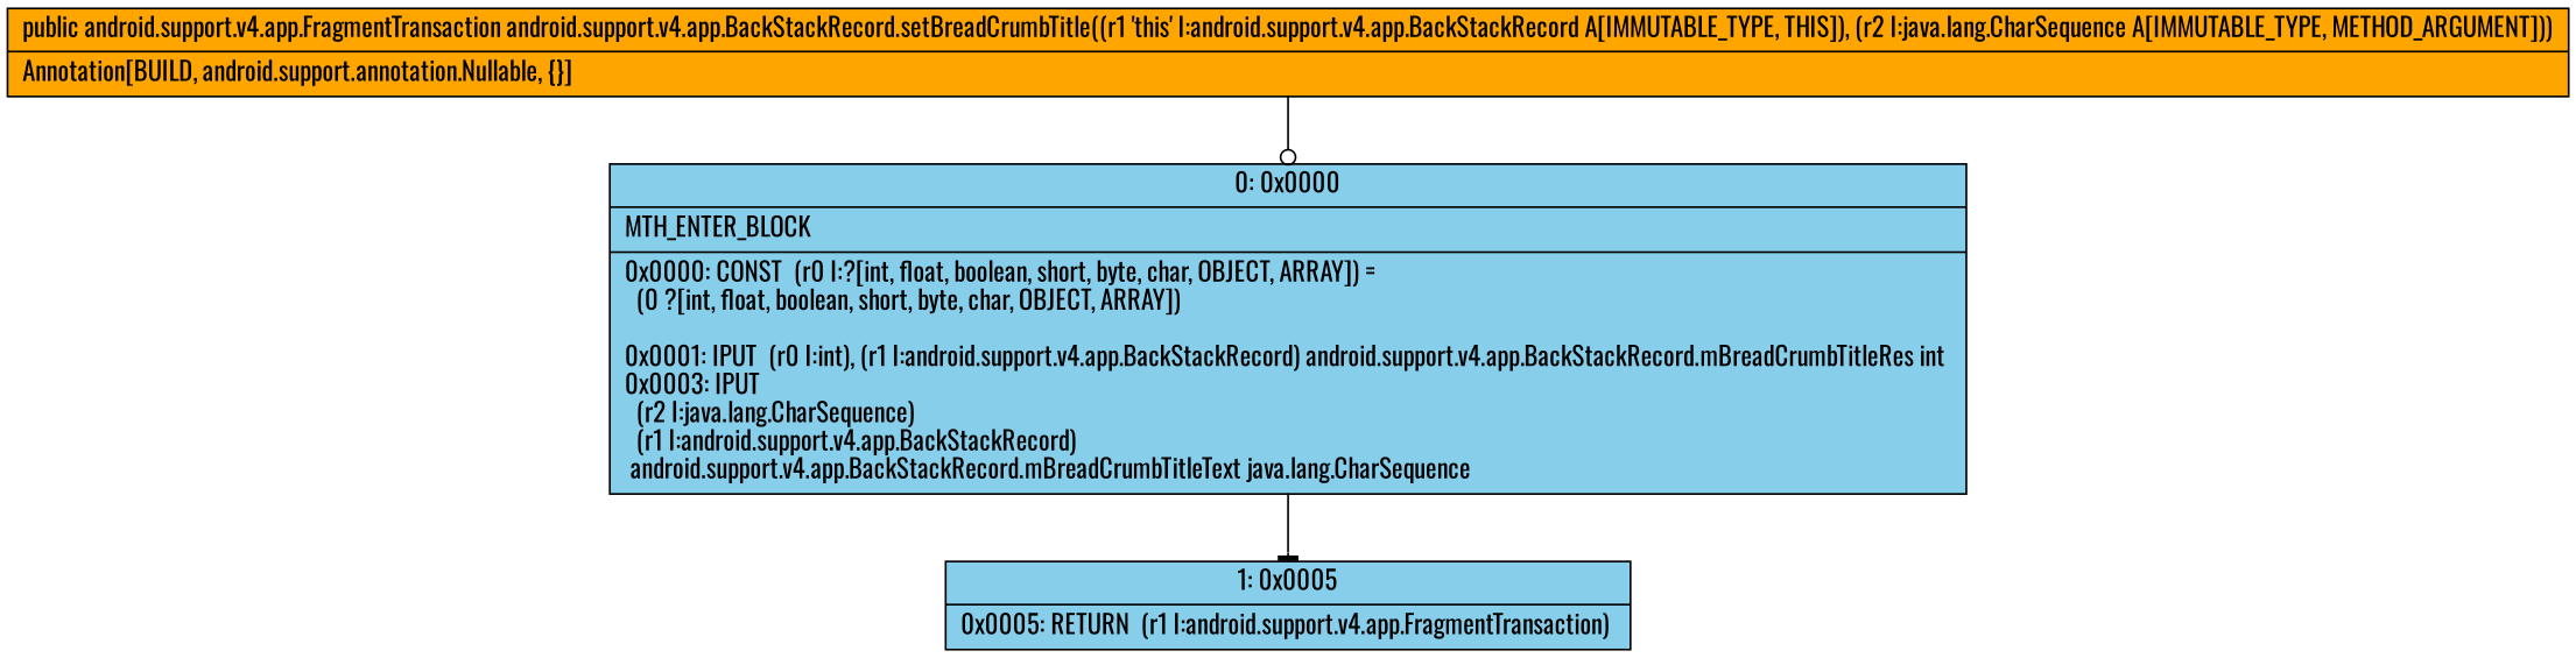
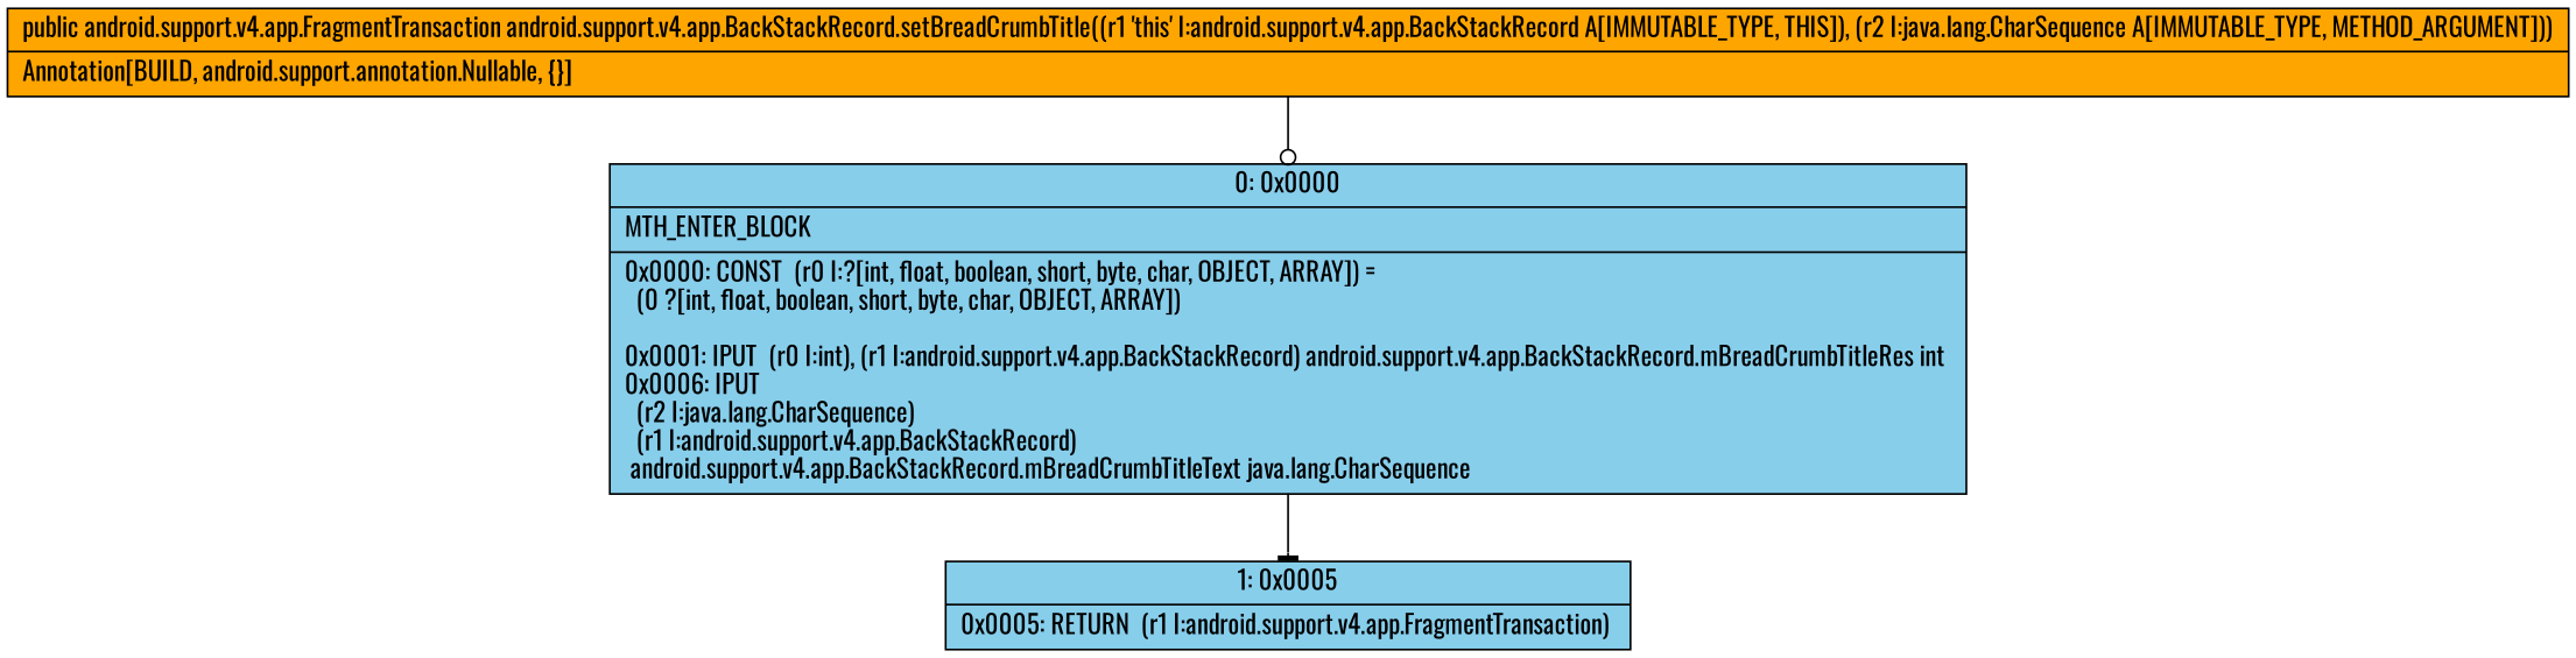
  digraph {
    fontname=Oswald
    node [shape=record style=filled fillcolor=skyblue fontname=Oswald]
    edge [fontname=Oswald]
-   n1 [label="{0\:\ 0x0000|MTH_ENTER_BLOCK\l|0x0000: CONST  (r0 I:?[int, float, boolean, short, byte, char, OBJECT, ARRAY]) = \l  (0 ?[int, float, boolean, short, byte, char, OBJECT, ARRAY])\l \l0x0001: IPUT  (r0 I:int), (r1 I:android.support.v4.app.BackStackRecord) android.support.v4.app.BackStackRecord.mBreadCrumbTitleRes int \l0x0003: IPUT  \l  (r2 I:java.lang.CharSequence)\l  (r1 I:android.support.v4.app.BackStackRecord)\l android.support.v4.app.BackStackRecord.mBreadCrumbTitleText java.lang.CharSequence \l}"]
+   n1 [label="{0\:\ 0x0000|MTH_ENTER_BLOCK\l|0x0000: CONST  (r0 I:?[int, float, boolean, short, byte, char, OBJECT, ARRAY]) = \l  (0 ?[int, float, boolean, short, byte, char, OBJECT, ARRAY])\l \l0x0001: IPUT  (r0 I:int), (r1 I:android.support.v4.app.BackStackRecord) android.support.v4.app.BackStackRecord.mBreadCrumbTitleRes int \l0x0006: IPUT  \l  (r2 I:java.lang.CharSequence)\l  (r1 I:android.support.v4.app.BackStackRecord)\l android.support.v4.app.BackStackRecord.mBreadCrumbTitleText java.lang.CharSequence \l}"]
    n2 [label="{1\:\ 0x0005|0x0005: RETURN  (r1 I:android.support.v4.app.FragmentTransaction) \l}"]
    n3 [label="{public android.support.v4.app.FragmentTransaction android.support.v4.app.BackStackRecord.setBreadCrumbTitle((r1 'this' I:android.support.v4.app.BackStackRecord A[IMMUTABLE_TYPE, THIS]), (r2 I:java.lang.CharSequence A[IMMUTABLE_TYPE, METHOD_ARGUMENT]))  | Annotation[BUILD, android.support.annotation.Nullable, \{\}]\l}" fillcolor=orange]
    n1 -> n2 [arrowhead=tee]
    n3 -> n1 [arrowhead=odot]
  }
